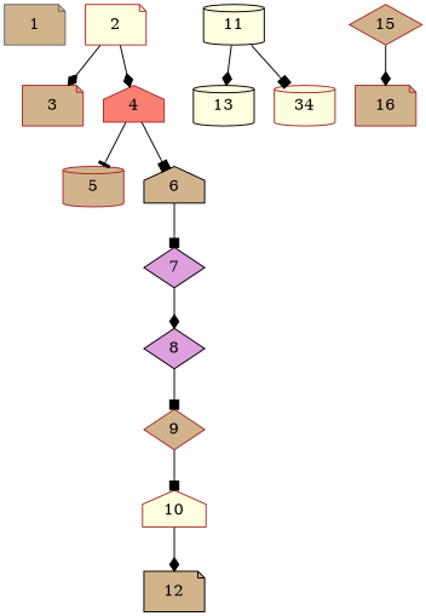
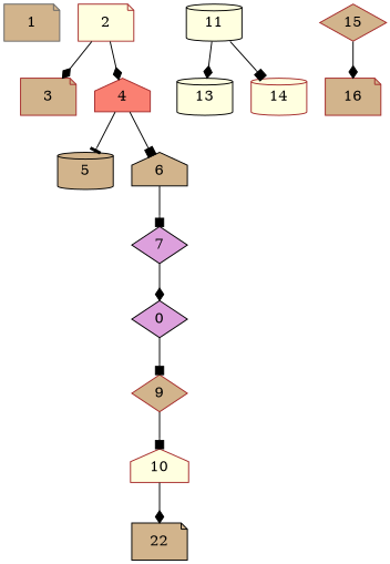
  digraph {
    node [alpha=0.18 color=brown fillcolor=tan shape=note style=filled]
    edge [arrowhead=diamond]
    1 [color=gray40 expect_size=607397543470432256]
    2 [alpha=0.16 expect_size=129508583416524 fillcolor=lightyellow]
    3 [alpha=0.07 expect_size=254906474310816]
    4 [alpha=0.06 expect_size=3188784902724124672 fillcolor=salmon shape=house]
-   5 [alpha=0.10 expect_size=1915313796335796224 shape=cylinder]
+   5 [alpha=0.10 color=black expect_size=1915313796335796224 shape=cylinder]
    6 [alpha=0.09 color=black expect_size=236604959984975872 shape=house]
    7 [alpha=0.08 color=black expect_size=16848208663267572 fillcolor=plum shape=diamond]
-   8 [alpha=0.11 color=black expect_size=37819869785227264 fillcolor=plum shape=diamond]
+   8 [alpha=0.11 color=black expect_size=37819869785227264 fillcolor=plum shape=diamond label=0]
    9 [alpha=0.08 expect_size=5609188620254373 shape=diamond]
    10 [alpha=0.20 expect_size=31510302051659 fillcolor=lightyellow shape=house]
-   12 [alpha=0.15 color=black expect_size=23979867790781]
+   12 [alpha=0.15 color=black expect_size=23979867790781 label=22]
    11 [alpha=0.06 color=black expect_size=3740700459554940 fillcolor=lightyellow shape=cylinder]
    13 [alpha=0.19 color=black expect_size=313011444235904 fillcolor=lightyellow shape=cylinder]
-   14 [expect_size=886235718991279 fillcolor=lightyellow shape=cylinder label=34]
+   14 [expect_size=886235718991279 fillcolor=lightyellow shape=cylinder]
    15 [alpha=0.02 expect_size=424631541864157 shape=diamond]
    16 [alpha=0.14 expect_size=1786796474236434]
    2 -> 3
    2 -> 4
    4 -> 5 [arrowhead=tee]
    4 -> 6 [arrowhead=box]
    6 -> 7 [arrowhead=box]
    7 -> 8
    8 -> 9 [arrowhead=box]
    9 -> 10 [arrowhead=box]
    10 -> 12
    11 -> 13
    11 -> 14 [arrowhead=box]
    15 -> 16
  }
